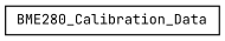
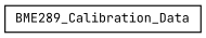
  digraph {
    rankdir=LR
    fontname="JetBrains Mono"
-   n1 [color=black fillcolor=white fontname="JetBrains Mono" fontsize=10 height=0.2 label=BME280_Calibration_Data shape=record style=filled width=0.4]
+   n1 [color=black fillcolor=white fontname="JetBrains Mono" fontsize=10 height=0.2 label=BME289_Calibration_Data shape=record style=filled width=0.4]
  }
